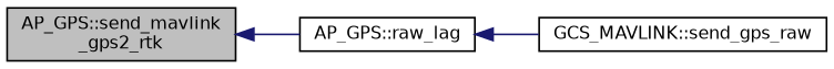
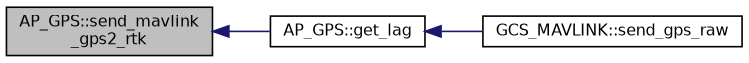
  digraph {
    rankdir=LR
    node [color=black fillcolor=white fontname=Helvetica fontsize=10 shape=record style=filled]
    edge [color=midnightblue dir=back fontname=Helvetica fontsize=10 labelfontname=Helvetica labelfontsize=10 style=solid]
    n1 [fillcolor=grey75 fontcolor=black height=0.2 label="AP_GPS::send_mavlink\l_gps2_rtk" width=0.4]
-   n2 [height=0.2 label="AP_GPS::raw_lag" width=0.4]
+   n2 [height=0.2 label="AP_GPS::get_lag" width=0.4]
    n3 [height=0.2 label="GCS_MAVLINK::send_gps_raw" width=0.4]
    n1 -> n2
    n2 -> n3
  }
